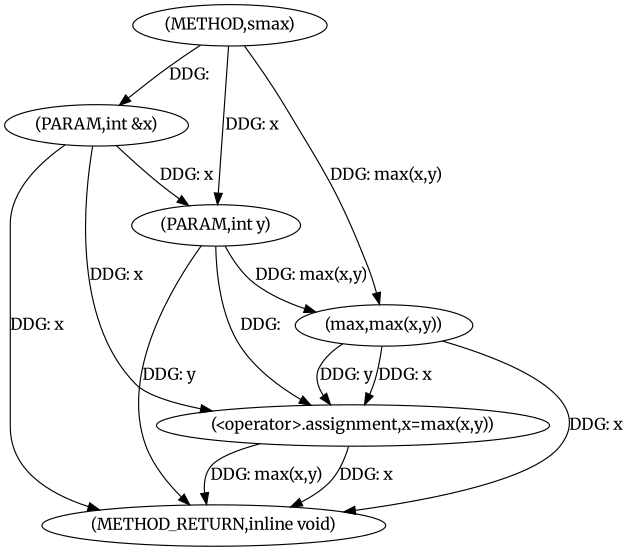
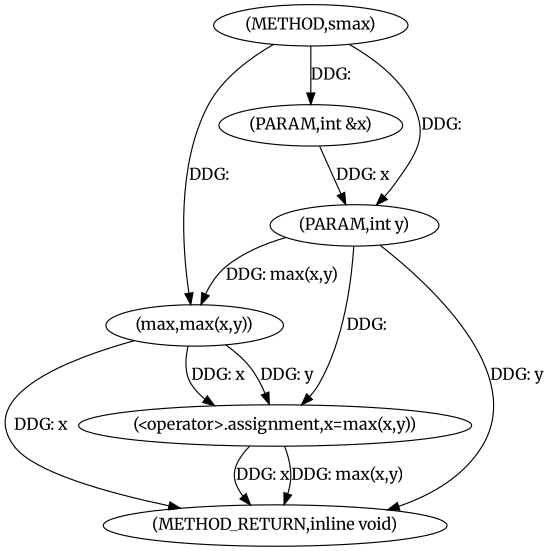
  digraph {
    fontname=Merriweather
    node [fontname=Merriweather]
    edge [fontname=Merriweather]
    n1 [label="(METHOD,smax)"]
    n2 [label="(PARAM,int &x)"]
    n3 [label="(PARAM,int y)"]
    n4 [label="(max,max(x,y))"]
    n5 [label="(<operator>.assignment,x=max(x,y))"]
    n6 [label="(METHOD_RETURN,inline void)"]
    n1 -> n2 [label="DDG: "]
-   n1 -> n3 [label="DDG: x"]
-   n1 -> n4 [label="DDG: max(x,y)"]
+   n1 -> n3 [label="DDG: "]
+   n1 -> n4 [label="DDG: "]
    n2 -> n3 [label="DDG: x"]
-   n2 -> n5 [label="DDG: x"]
-   n2 -> n6 [label="DDG: x"]
    n3 -> n4 [label="DDG: max(x,y)"]
    n3 -> n5 [label="DDG: "]
    n3 -> n6 [label="DDG: y"]
    n4 -> n5 [label="DDG: y"]
    n4 -> n5 [label="DDG: x"]
    n4 -> n6 [label="DDG: x"]
    n5 -> n6 [label="DDG: x"]
    n5 -> n6 [label="DDG: max(x,y)"]
  }
